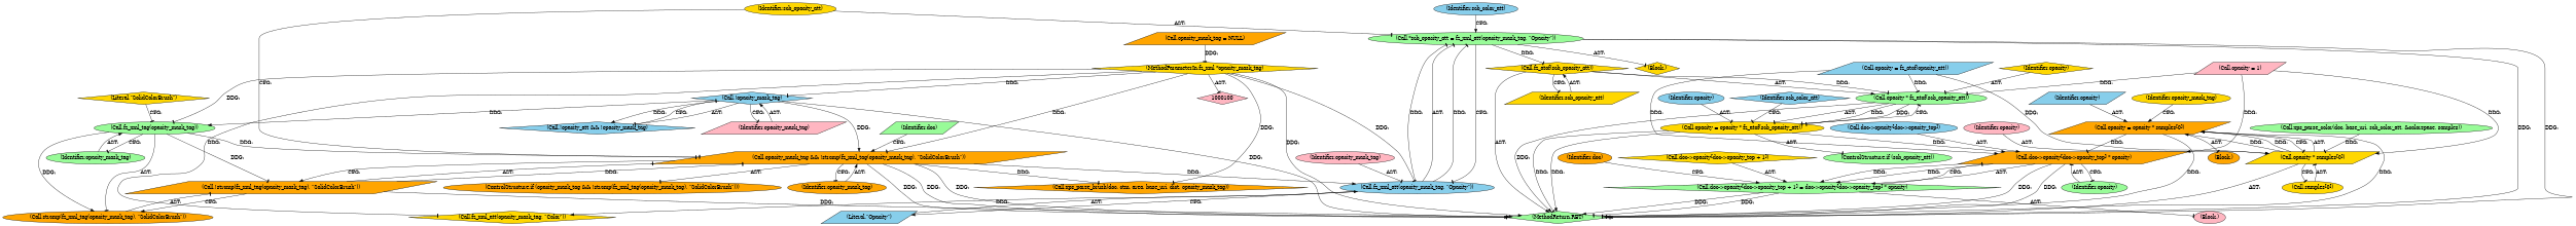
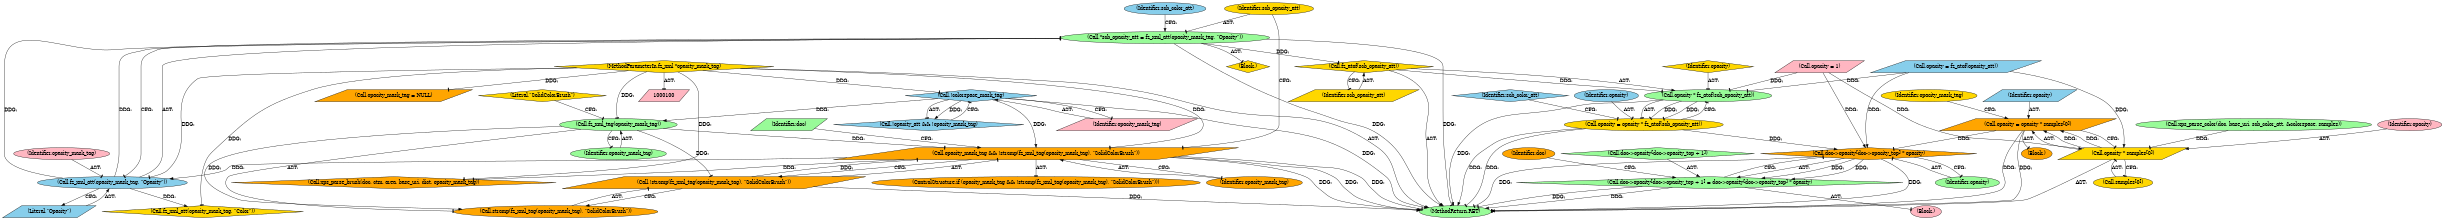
  digraph {
    node [fillcolor=gold shape=ellipse style=filled]
    edge [arrowhead=tee]
    n1 [fillcolor=palegreen label="(Call,*scb_opacity_att = fz_xml_att(opacity_mask_tag, \"Opacity\"))"]
    n2 [fillcolor=skyblue label="(Call,fz_xml_att(opacity_mask_tag, \"Opacity\"))"]
    n3 [label="(Call,fz_atof(scb_opacity_att))" shape=diamond]
    n4 [label="(Block,)" shape=diamond]
-   n5 [fillcolor=palegreen label="(MethodReturn,RET)" shape=diamond]
+   n5 [fillcolor=palegreen label="(MethodReturn,RET)"]
    n6 [fillcolor=skyblue label="(Literal,\"Opacity\")" shape=parallelogram]
    n7 [label="(Call,fz_xml_att(opacity_mask_tag, \"Color\"))" shape=diamond]
    n8 [fillcolor=palegreen label="(Call,opacity * fz_atof(scb_opacity_att))"]
    n9 [label="(Identifier,scb_opacity_att)" shape=parallelogram]
    n10 [fillcolor=orange label="(Call,opacity_mask_tag && !strcmp(fz_xml_tag(opacity_mask_tag), \"SolidColorBrush\"))" shape=parallelogram]
    n11 [fillcolor=orange label="(Call,!strcmp(fz_xml_tag(opacity_mask_tag), \"SolidColorBrush\"))" shape=parallelogram]
    n12 [fillcolor=orange label="(ControlStructure,if (opacity_mask_tag && !strcmp(fz_xml_tag(opacity_mask_tag), \"SolidColorBrush\")))"]
    n13 [fillcolor=orange label="(Identifier,opacity_mask_tag)"]
    n14 [fillcolor=orange label="(Call,xps_parse_brush(doc, ctm, area, base_uri, dict, opacity_mask_tag))" shape=diamond]
    n15 [fillcolor=orange label="(Call,strcmp(fz_xml_tag(opacity_mask_tag), \"SolidColorBrush\"))"]
    n16 [fillcolor=palegreen label="(Call,fz_xml_tag(opacity_mask_tag))"]
    n17 [fillcolor=palegreen label="(Identifier,opacity_mask_tag)"]
-   n18 [fillcolor=skyblue label="(Call,!opacity_mask_tag)" shape=diamond]
+   n18 [fillcolor=skyblue label="(Call,!colorspace_mask_tag)" shape=diamond]
    n19 [fillcolor=skyblue label="(Call,!opacity_att && !opacity_mask_tag)" shape=diamond]
    n20 [fillcolor=lightpink label="(Identifier,opacity_mask_tag)" shape=parallelogram]
    n21 [label="(MethodParameterIn,fz_xml *opacity_mask_tag)" shape=diamond]
    n22 [fillcolor=orange label="(Call,opacity_mask_tag = NULL)" shape=parallelogram]
-   1000100 [fillcolor=lightpink shape=diamond]
+   1000100 [fillcolor=lightpink shape=parallelogram]
    n24 [label="(Call,opacity = opacity * fz_atof(scb_opacity_att))"]
-   n25 [fillcolor=orange label="(Call,doc->opacity[doc->opacity_top] * opacity)" shape=parallelogram]
-   n26 [fillcolor=palegreen label="(ControlStructure,if (scb_opacity_att))"]
+   n25 [fillcolor=orange label="(Call,doc->opacity[doc->opacity_top] * opacity)" shape=diamond]
    n27 [label="(Call,opacity * samples[0])" shape=parallelogram]
    n28 [fillcolor=orange label="(Call,opacity = opacity * samples[0])" shape=parallelogram]
    n29 [label="(Call,samples[0])"]
    n30 [fillcolor=palegreen label="(Call,doc->opacity[doc->opacity_top + 1] = doc->opacity[doc->opacity_top] * opacity)" shape=diamond]
    n31 [fillcolor=palegreen label="(Identifier,opacity)"]
    n32 [fillcolor=orange label="(Block,)"]
    n33 [fillcolor=lightpink label="(Block,)"]
    n34 [fillcolor=orange label="(Identifier,doc)"]
    n35 [fillcolor=lightpink label="(Call,opacity = 1)" shape=parallelogram]
    n36 [label="(Identifier,scb_opacity_att)"]
    n37 [fillcolor=palegreen label="(Identifier,doc)" shape=parallelogram]
    n38 [label="(Identifier,opacity_mask_tag)"]
-   n39 [label="(Call,doc->opacity[doc->opacity_top + 1])" shape=diamond]
+   n39 [fillcolor=palegreen label="(Call,doc->opacity[doc->opacity_top + 1])" shape=diamond]
    n40 [fillcolor=skyblue label="(Call,opacity = fz_atof(opacity_att))" shape=parallelogram]
    n41 [fillcolor=skyblue label="(Identifier,opacity)" shape=parallelogram]
    n42 [fillcolor=skyblue label="(Identifier,opacity)"]
    n43 [fillcolor=palegreen label="(Call,xps_parse_color(doc, base_uri, scb_color_att, &colorspace, samples))"]
-   n44 [fillcolor=skyblue label="(Call,doc->opacity[doc->opacity_top])"]
    n45 [fillcolor=lightpink label="(Identifier,opacity_mask_tag)"]
    n46 [fillcolor=lightpink label="(Identifier,opacity)"]
    n47 [fillcolor=skyblue label="(Identifier,scb_color_att)"]
    n48 [label="(Literal,\"SolidColorBrush\")" shape=diamond]
    n49 [label="(Identifier,opacity)" shape=diamond]
    n50 [fillcolor=skyblue label="(Identifier,scb_color_att)" shape=diamond]
    n1 -> n2 [label="CFG: "]
    n1 -> n3 [label="DDG: "]
    n1 -> n4 [label="AST: "]
    n1 -> n5 [arrowhead=normal label="DDG: "]
    n1 -> n5 [label="DDG: "]
    n2 -> n1 [label="AST: "]
    n2 -> n1 [label="DDG: "]
    n2 -> n1 [label="DDG: "]
    n2 -> n6 [arrowhead=normal label="CFG: "]
    n2 -> n7 [arrowhead=normal label="DDG: "]
    n3 -> n5 [arrowhead=normal label="AST: "]
    n3 -> n8 [arrowhead=normal label="AST: "]
    n3 -> n8 [label="DDG: "]
    n3 -> n9 [label="CFG: "]
    n6 -> n2 [arrowhead=normal label="AST: "]
    n8 -> n5 [arrowhead=normal label="DDG: "]
    n8 -> n24 [label="AST: "]
    n8 -> n24 [label="DDG: "]
    n8 -> n24 [label="DDG: "]
    n9 -> n3 [arrowhead=normal label="AST: "]
    n10 -> n2 [arrowhead=normal label="DDG: "]
    n10 -> n5 [arrowhead=normal label="DDG: "]
    n10 -> n5 [arrowhead=normal label="DDG: "]
    n10 -> n5 [label="DDG: "]
    n10 -> n11 [arrowhead=normal label="CFG: "]
    n10 -> n12 [label="AST: "]
    n10 -> n13 [label="CFG: "]
    n10 -> n14 [label="DDG: "]
    n11 -> n5 [arrowhead=normal label="DDG: "]
    n11 -> n10 [label="AST: "]
    n11 -> n10 [label="DDG: "]
    n11 -> n15 [arrowhead=normal label="CFG: "]
    n13 -> n10 [arrowhead=normal label="AST: "]
    n15 -> n11 [label="AST: "]
    n16 -> n10 [label="DDG: "]
    n16 -> n11 [label="DDG: "]
    n16 -> n15 [label="AST: "]
    n16 -> n15 [arrowhead=normal label="DDG: "]
    n16 -> n17 [label="CFG: "]
    n17 -> n16 [arrowhead=normal label="AST: "]
    n18 -> n5 [arrowhead=normal label="DDG: "]
    n18 -> n10 [arrowhead=normal label="DDG: "]
    n18 -> n16 [arrowhead=normal label="DDG: "]
    n18 -> n19 [label="AST: "]
    n18 -> n19 [arrowhead=normal label="DDG: "]
    n18 -> n20 [label="CFG: "]
    n19 -> n18 [label="CFG: "]
    n20 -> n18 [arrowhead=normal label="AST: "]
    n21 -> n2 [label="DDG: "]
-   n21 -> n5 [arrowhead=normal label="DDG: "]
+   n21 -> n5 [arrowhead=normal label="AST: "]
    n21 -> n7 [label="DDG: "]
    n21 -> n10 [label="DDG: "]
    n21 -> n14 [label="DDG: "]
    n21 -> n16 [label="DDG: "]
    n21 -> n18 [label="DDG: "]
-   n22 -> n21 [label="DDG: "]
+   n21 -> n22 [label="DDG: "]
    n21 -> 1000100 [label="AST: "]
    n24 -> n5 [label="DDG: "]
    n24 -> n5 [arrowhead=normal label="DDG: "]
    n24 -> n8 [label="CFG: "]
    n24 -> n25 [arrowhead=normal label="DDG: "]
-   n24 -> n26 [label="AST: "]
    n25 -> n5 [label="DDG: "]
    n25 -> n5 [label="DDG: "]
    n25 -> n30 [arrowhead=normal label="AST: "]
    n25 -> n30 [arrowhead=normal label="DDG: "]
    n25 -> n30 [arrowhead=normal label="DDG: "]
    n25 -> n31 [label="CFG: "]
    n27 -> n5 [arrowhead=normal label="AST: "]
    n27 -> n28 [arrowhead=normal label="AST: "]
    n27 -> n28 [arrowhead=normal label="DDG: "]
    n27 -> n28 [arrowhead=normal label="DDG: "]
    n27 -> n29 [label="CFG: "]
    n28 -> n5 [arrowhead=normal label="DDG: "]
    n28 -> n5 [label="DDG: "]
    n28 -> n25 [label="DDG: "]
    n28 -> n27 [label="CFG: "]
    n28 -> n32 [label="AST: "]
    n29 -> n27 [label="AST: "]
    n30 -> n5 [arrowhead=normal label="DDG: "]
    n30 -> n5 [label="DDG: "]
    n30 -> n25 [label="CFG: "]
    n30 -> n33 [label="AST: "]
    n31 -> n25 [label="AST: "]
    n34 -> n30 [arrowhead=normal label="CFG: "]
    n35 -> n8 [label="DDG: "]
    n35 -> n25 [arrowhead=normal label="DDG: "]
    n35 -> n27 [arrowhead=normal label="DDG: "]
    n36 -> n1 [label="AST: "]
    n36 -> n10 [label="CFG: "]
    n37 -> n10 [arrowhead=normal label="CFG: "]
    n38 -> n28 [arrowhead=normal label="CFG: "]
    n39 -> n30 [arrowhead=normal label="AST: "]
    n40 -> n8 [label="DDG: "]
    n40 -> n25 [arrowhead=normal label="DDG: "]
    n40 -> n27 [arrowhead=normal label="DDG: "]
    n41 -> n28 [arrowhead=normal label="AST: "]
    n42 -> n24 [label="AST: "]
    n43 -> n27 [label="DDG: "]
-   n44 -> n25 [arrowhead=normal label="AST: "]
    n45 -> n2 [label="AST: "]
    n46 -> n27 [arrowhead=normal label="AST: "]
    n47 -> n1 [arrowhead=normal label="CFG: "]
    n48 -> n16 [label="CFG: "]
    n49 -> n8 [label="AST: "]
    n50 -> n24 [label="CFG: "]
  }
